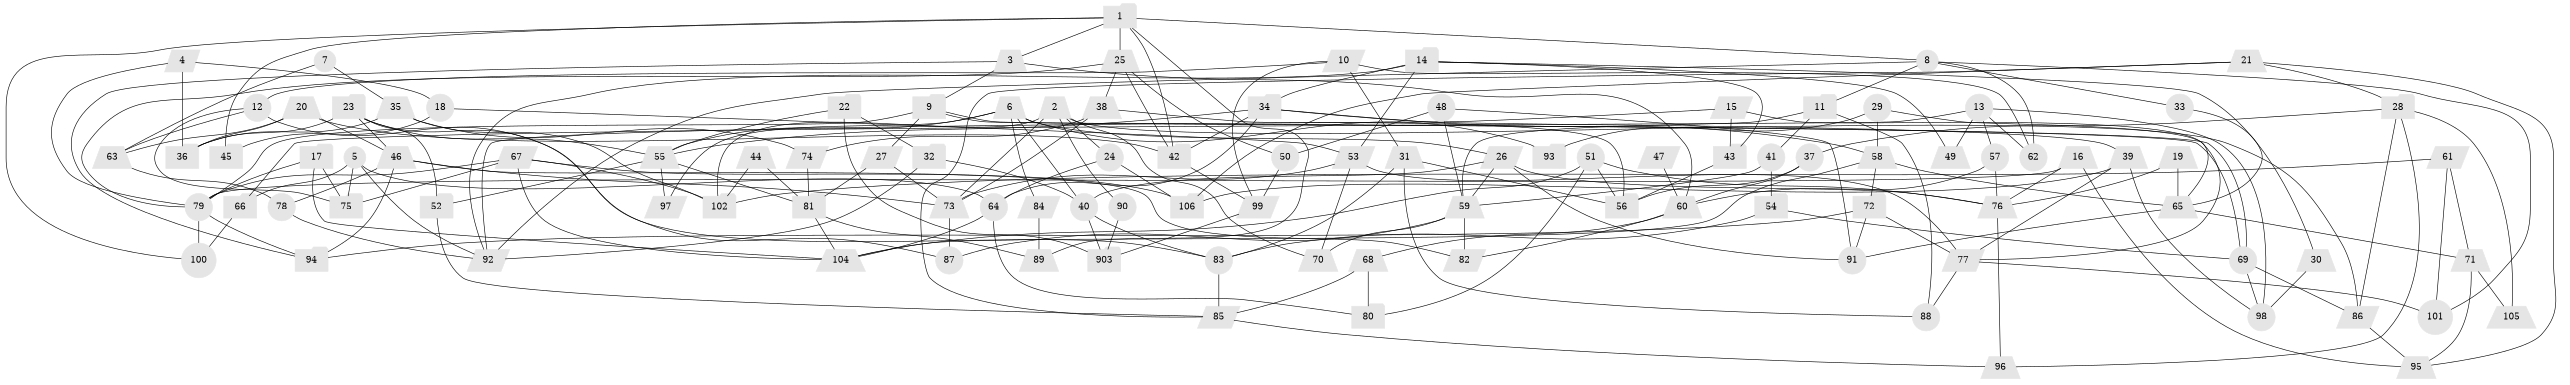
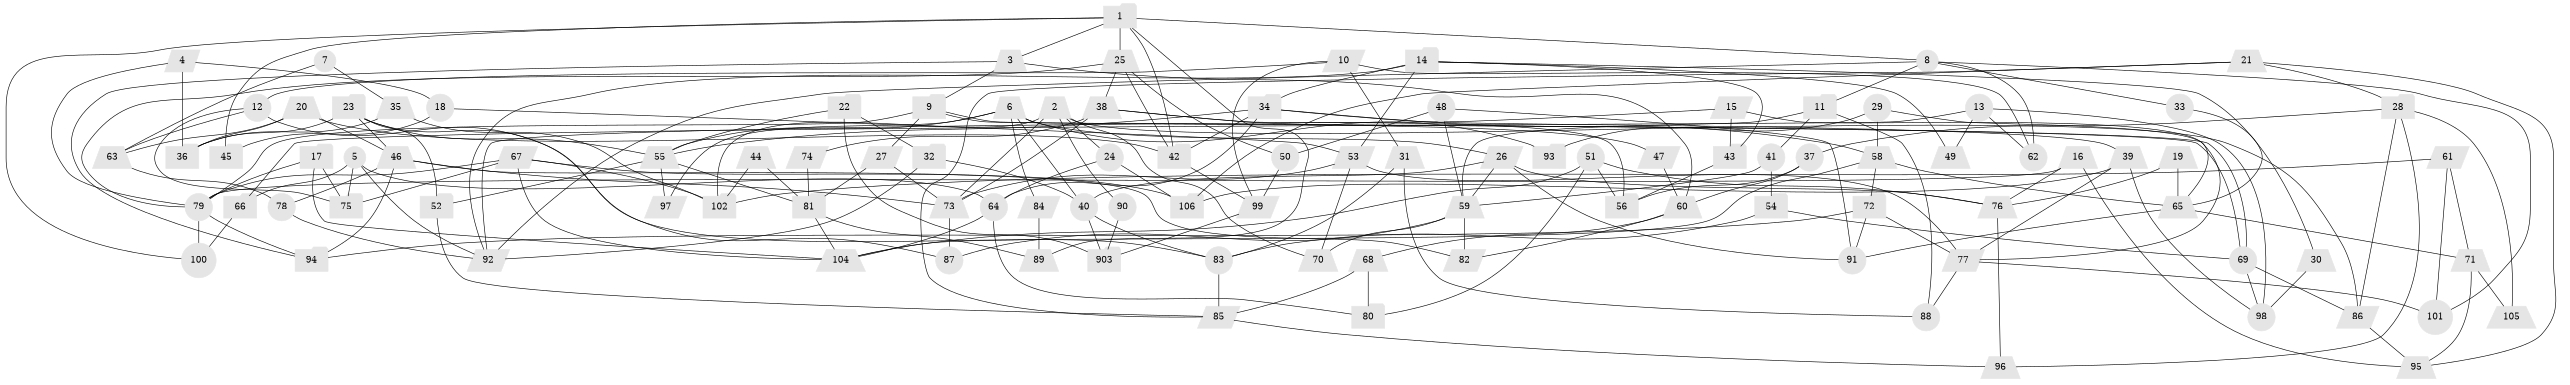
  graph {
    node [color=gray90 shape=trapezium style=filled]
    1 [shape=folder]
    3
    8 [shape=circle]
    25
    42 [shape=folder]
    45 [shape=folder]
    89
    100 [shape=circle]
    9 [shape=folder]
    60
    94 [shape=folder]
    92 [shape=parallelogram]
    11 [shape=folder]
    33 [shape=circle]
    62 [shape=circle]
    101 [shape=circle]
    79 [shape=circle]
    38
    50 [shape=circle]
    99 [shape=parallelogram]
    24 [shape=circle]
    2
    70
    73
    86 [shape=parallelogram]
    90 [shape=circle]
    102 [shape=folder]
    64 [shape=circle]
    106 [shape=folder]
    87 [shape=circle]
    95
    n32 [label=903 shape=folder]
    27 [shape=parallelogram]
    69 [shape=circle]
    82 [shape=parallelogram]
    68
    4 [shape=parallelogram]
    18 [shape=circle]
    36 [shape=folder]
    53 [shape=parallelogram]
    5 [shape=circle]
    66 [shape=folder]
    75 [shape=folder]
    104
    80 [shape=folder]
    26 [shape=parallelogram]
    6
    40 [shape=circle]
    55
    84 [shape=parallelogram]
    93 [shape=folder]
    97 [shape=parallelogram]
    59
    76
    91 [shape=circle]
    83 [shape=circle]
    52 [shape=folder]
    81 [shape=folder]
    7 [shape=circle]
    35
    63
    74 [shape=parallelogram]
    78 [shape=circle]
    41 [shape=circle]
    88 [shape=circle]
    65
    98 [shape=circle]
    10 [shape=parallelogram]
    12 [shape=circle]
    31
    56 [shape=folder]
    54 [shape=folder]
    85 [shape=parallelogram]
    13 [shape=circle]
    49
-   57 [shape=circle]
    14 [shape=folder]
    30
    34 [shape=folder]
    43 [shape=folder]
    58
    39
    77 [shape=parallelogram]
    15 [shape=parallelogram]
    16
    96
    17 [shape=folder]
    19
    71
    20
    46
    21
    28 [shape=folder]
    37 [shape=circle]
    105
    22 [shape=folder]
    32 [shape=folder]
    23 [shape=folder]
    47 [shape=parallelogram]
    29 [shape=circle]
    72 [shape=folder]
    44
    48 [shape=circle]
    51 [shape=circle]
    61 [shape=parallelogram]
    67 [shape=parallelogram]
    1 -- 3
    1 -- 8
    1 -- 25
    1 -- 42
    1 -- 45
    1 -- 89
    1 -- 100
    3 -- 9
    3 -- 60
    3 -- 94
    8 -- 92
    8 -- 11
    8 -- 33
    8 -- 62
    8 -- 101
    25 -- 42
    25 -- 79
    25 -- 38
    25 -- 50
    42 -- 99
    9 -- 79
    9 -- 27
    9 -- 69
    9 -- 69
    60 -- 82
    60 -- 68
    11 -- 59
    11 -- 41
    11 -- 88
    33 -- 65
    79 -- 100
    79 -- 94
    38 -- 73
    38 -- 74
    38 -- 56
+   38 -- 47
    50 -- 99
    99 -- n32
    24 -- 64
    24 -- 106
    2 -- 24
    2 -- 70
    2 -- 73
    2 -- 86
    2 -- 90
    2 -- 102
    73 -- 87
    86 -- 95
    90 -- n32
    64 -- 104
    64 -- 80
    27 -- 73
    27 -- 81
    69 -- 86
    69 -- 98
    68 -- 80
    68 -- 85
    4 -- 79
    4 -- 18
    4 -- 36
    18 -- 45
    18 -- 53
    53 -- 70
    53 -- 73
    53 -- 77
    5 -- 92
    5 -- 64
    5 -- 66
    5 -- 75
    66 -- 100
    26 -- 40
    26 -- 59
    26 -- 76
    26 -- 91
    6 -- 26
    6 -- 40
    6 -- 55
    6 -- 84
    6 -- 93
    6 -- 97
    40 -- n32
    40 -- 83
    55 -- 97
    55 -- 52
    55 -- 81
    84 -- 89
    59 -- 70
    59 -- 87
    59 -- 82
    76 -- 96
    83 -- 85
    52 -- 85
    81 -- 89
    81 -- 104
    7 -- 35
    7 -- 63
    35 -- 102
    35 -- 36
-   35 -- 74
    63 -- 78
    74 -- 81
    78 -- 92
    41 -- 59
    41 -- 54
    65 -- 91
    65 -- 71
    10 -- 62
    10 -- 99
    10 -- 12
    10 -- 31
    12 -- 75
    12 -- 83
    12 -- 63
    31 -- 83
    31 -- 88
-   31 -- 56
    54 -- 69
    54 -- 83
    85 -- 96
    13 -- 62
    13 -- 66
    13 -- 98
    13 -- 49
-   13 -- 57
-   57 -- 60
-   57 -- 76
    14 -- 92
    14 -- 53
    14 -- 49
    14 -- 30
    14 -- 34
    14 -- 43
    30 -- 98
    34 -- 42
    34 -- 64
    34 -- 55
    34 -- 58
    34 -- 39
    43 -- 56
    58 -- 104
    58 -- 65
    58 -- 72
    39 -- 106
    39 -- 98
    39 -- 77
    77 -- 101
    77 -- 88
    15 -- 92
    15 -- 43
    15 -- 77
    16 -- 79
    16 -- 95
    16 -- 76
    17 -- 79
    17 -- 75
    17 -- 104
    19 -- 76
    19 -- 65
    71 -- 95
    71 -- 105
    20 -- 42
    20 -- 36
    20 -- 63
    20 -- 46
    46 -- 94
    46 -- 73
    46 -- 82
    46 -- 78
    21 -- 106
    21 -- 95
    21 -- 85
    21 -- 28
    28 -- 86
    28 -- 96
    28 -- 37
    28 -- 105
    37 -- 60
    37 -- 56
    22 -- n32
    22 -- 55
    22 -- 32
    32 -- 92
    32 -- 40
    23 -- 87
    23 -- 36
    23 -- 55
    23 -- 52
    23 -- 46
    47 -- 60
    29 -- 93
    29 -- 65
    29 -- 58
    72 -- 94
    72 -- 91
    72 -- 77
    44 -- 102
    44 -- 81
    48 -- 50
    48 -- 59
    48 -- 91
    51 -- 104
    51 -- 80
    51 -- 76
    51 -- 56
    61 -- 101
    61 -- 102
    61 -- 71
    67 -- 79
    67 -- 102
    67 -- 106
    67 -- 75
    67 -- 104
  }
